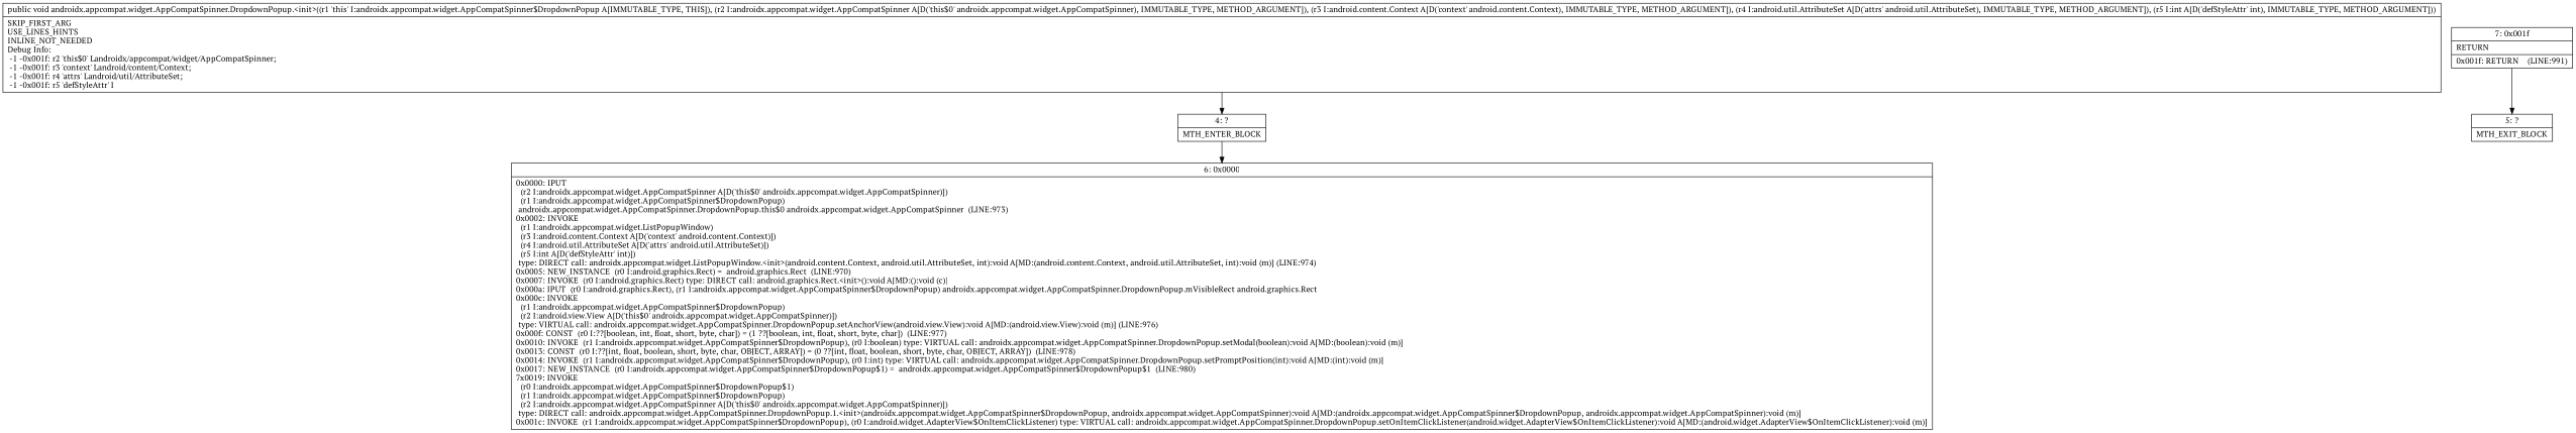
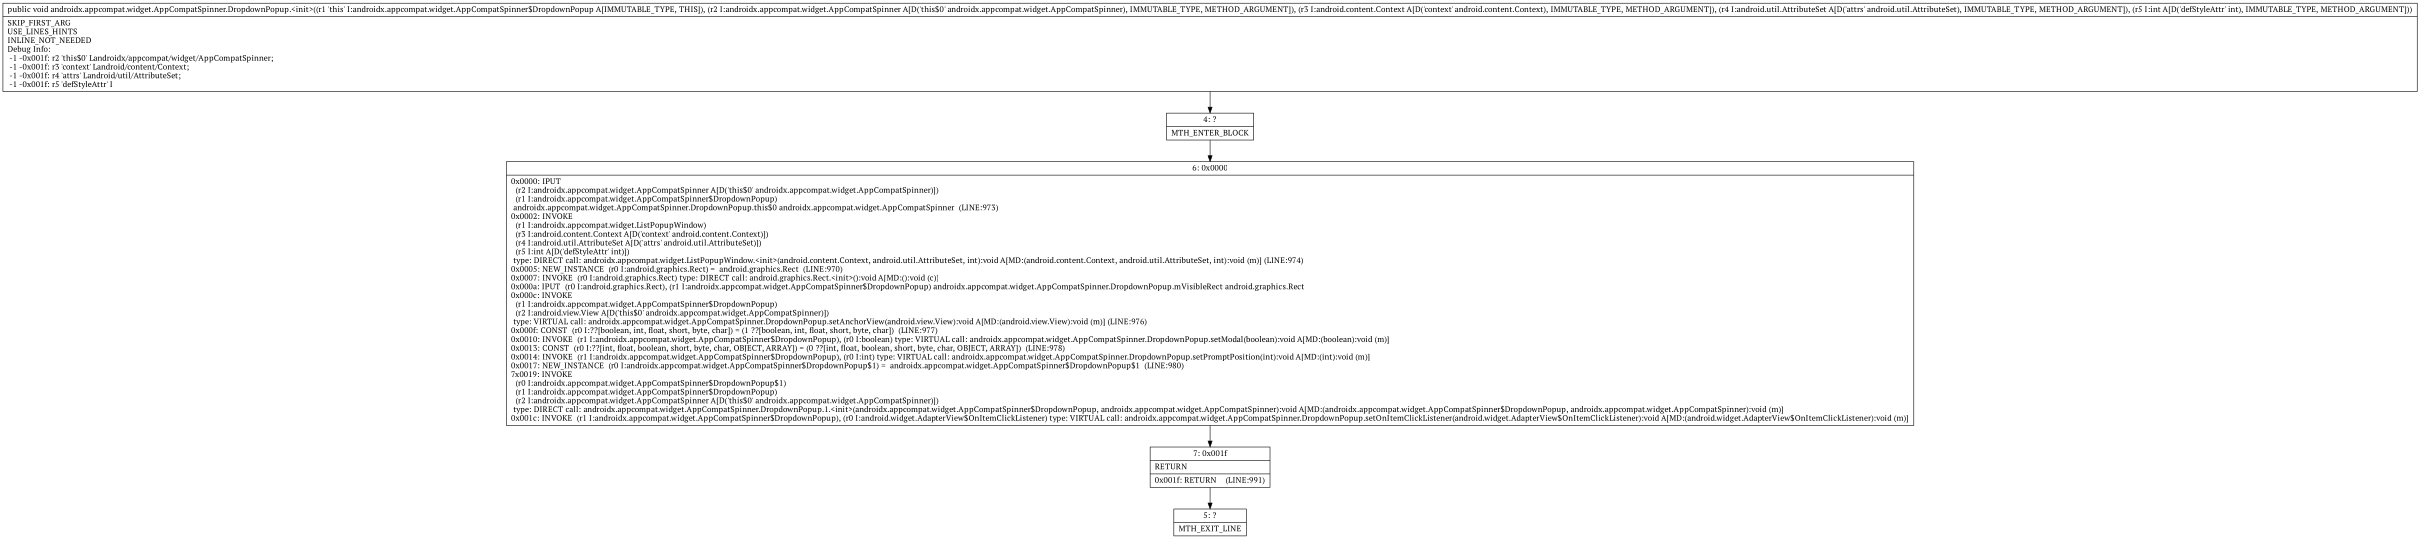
  digraph {
    fontname="PT Serif"
    node [fontname="PT Serif" shape=record]
    edge [fontname="PT Serif"]
    n1 [label="{4\:\ ?|MTH_ENTER_BLOCK\l}"]
    n2 [label="{6\:\ 0x0000|0x0000: IPUT  \l  (r2 I:androidx.appcompat.widget.AppCompatSpinner A[D('this$0' androidx.appcompat.widget.AppCompatSpinner)])\l  (r1 I:androidx.appcompat.widget.AppCompatSpinner$DropdownPopup)\l androidx.appcompat.widget.AppCompatSpinner.DropdownPopup.this$0 androidx.appcompat.widget.AppCompatSpinner  (LINE:973)\l0x0002: INVOKE  \l  (r1 I:androidx.appcompat.widget.ListPopupWindow)\l  (r3 I:android.content.Context A[D('context' android.content.Context)])\l  (r4 I:android.util.AttributeSet A[D('attrs' android.util.AttributeSet)])\l  (r5 I:int A[D('defStyleAttr' int)])\l type: DIRECT call: androidx.appcompat.widget.ListPopupWindow.\<init\>(android.content.Context, android.util.AttributeSet, int):void A[MD:(android.content.Context, android.util.AttributeSet, int):void (m)] (LINE:974)\l0x0005: NEW_INSTANCE  (r0 I:android.graphics.Rect) =  android.graphics.Rect  (LINE:970)\l0x0007: INVOKE  (r0 I:android.graphics.Rect) type: DIRECT call: android.graphics.Rect.\<init\>():void A[MD:():void (c)]\l0x000a: IPUT  (r0 I:android.graphics.Rect), (r1 I:androidx.appcompat.widget.AppCompatSpinner$DropdownPopup) androidx.appcompat.widget.AppCompatSpinner.DropdownPopup.mVisibleRect android.graphics.Rect \l0x000c: INVOKE  \l  (r1 I:androidx.appcompat.widget.AppCompatSpinner$DropdownPopup)\l  (r2 I:android.view.View A[D('this$0' androidx.appcompat.widget.AppCompatSpinner)])\l type: VIRTUAL call: androidx.appcompat.widget.AppCompatSpinner.DropdownPopup.setAnchorView(android.view.View):void A[MD:(android.view.View):void (m)] (LINE:976)\l0x000f: CONST  (r0 I:??[boolean, int, float, short, byte, char]) = (1 ??[boolean, int, float, short, byte, char])  (LINE:977)\l0x0010: INVOKE  (r1 I:androidx.appcompat.widget.AppCompatSpinner$DropdownPopup), (r0 I:boolean) type: VIRTUAL call: androidx.appcompat.widget.AppCompatSpinner.DropdownPopup.setModal(boolean):void A[MD:(boolean):void (m)]\l0x0013: CONST  (r0 I:??[int, float, boolean, short, byte, char, OBJECT, ARRAY]) = (0 ??[int, float, boolean, short, byte, char, OBJECT, ARRAY])  (LINE:978)\l0x0014: INVOKE  (r1 I:androidx.appcompat.widget.AppCompatSpinner$DropdownPopup), (r0 I:int) type: VIRTUAL call: androidx.appcompat.widget.AppCompatSpinner.DropdownPopup.setPromptPosition(int):void A[MD:(int):void (m)]\l0x0017: NEW_INSTANCE  (r0 I:androidx.appcompat.widget.AppCompatSpinner$DropdownPopup$1) =  androidx.appcompat.widget.AppCompatSpinner$DropdownPopup$1  (LINE:980)\l7x0019: INVOKE  \l  (r0 I:androidx.appcompat.widget.AppCompatSpinner$DropdownPopup$1)\l  (r1 I:androidx.appcompat.widget.AppCompatSpinner$DropdownPopup)\l  (r2 I:androidx.appcompat.widget.AppCompatSpinner A[D('this$0' androidx.appcompat.widget.AppCompatSpinner)])\l type: DIRECT call: androidx.appcompat.widget.AppCompatSpinner.DropdownPopup.1.\<init\>(androidx.appcompat.widget.AppCompatSpinner$DropdownPopup, androidx.appcompat.widget.AppCompatSpinner):void A[MD:(androidx.appcompat.widget.AppCompatSpinner$DropdownPopup, androidx.appcompat.widget.AppCompatSpinner):void (m)]\l0x001c: INVOKE  (r1 I:androidx.appcompat.widget.AppCompatSpinner$DropdownPopup), (r0 I:android.widget.AdapterView$OnItemClickListener) type: VIRTUAL call: androidx.appcompat.widget.AppCompatSpinner.DropdownPopup.setOnItemClickListener(android.widget.AdapterView$OnItemClickListener):void A[MD:(android.widget.AdapterView$OnItemClickListener):void (m)]\l}"]
    n3 [label="{7\:\ 0x001f|RETURN\l|0x001f: RETURN    (LINE:991)\l}"]
-   n4 [label="{5\:\ ?|MTH_EXIT_BLOCK\l}"]
+   n4 [label="{5\:\ ?|MTH_EXIT_LINE\l}"]
    n5 [label="{public void androidx.appcompat.widget.AppCompatSpinner.DropdownPopup.\<init\>((r1 'this' I:androidx.appcompat.widget.AppCompatSpinner$DropdownPopup A[IMMUTABLE_TYPE, THIS]), (r2 I:androidx.appcompat.widget.AppCompatSpinner A[D('this$0' androidx.appcompat.widget.AppCompatSpinner), IMMUTABLE_TYPE, METHOD_ARGUMENT]), (r3 I:android.content.Context A[D('context' android.content.Context), IMMUTABLE_TYPE, METHOD_ARGUMENT]), (r4 I:android.util.AttributeSet A[D('attrs' android.util.AttributeSet), IMMUTABLE_TYPE, METHOD_ARGUMENT]), (r5 I:int A[D('defStyleAttr' int), IMMUTABLE_TYPE, METHOD_ARGUMENT]))  | SKIP_FIRST_ARG\lUSE_LINES_HINTS\lINLINE_NOT_NEEDED\lDebug Info:\l  \-1 \-0x001f: r2 'this$0' Landroidx\/appcompat\/widget\/AppCompatSpinner;\l  \-1 \-0x001f: r3 'context' Landroid\/content\/Context;\l  \-1 \-0x001f: r4 'attrs' Landroid\/util\/AttributeSet;\l  \-1 \-0x001f: r5 'defStyleAttr' I\l}"]
    n1 -> n2
+   n2 -> n3
    n3 -> n4
    n5 -> n1
  }
